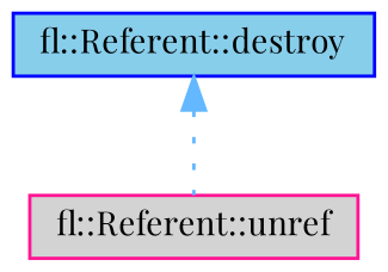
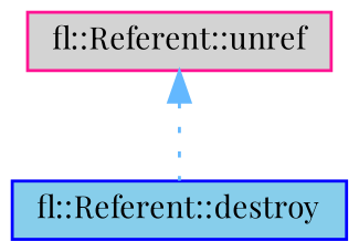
  digraph {
    rankdir=TB
    fontname="Playfair Display"
    node [fontname="Playfair Display" fontsize=10 shape=box style=filled]
    n1 [color=blue fillcolor=skyblue fontcolor=black height=0.2 label="fl::Referent::destroy" width=0.4]
    n2 [color=deeppink fillcolor=lightgrey height=0.2 label="fl::Referent::unref" width=0.4]
-   n1 -> n2 [color=steelblue1 dir=back fontname="Playfair Display" fontsize=10 labelfontname=Helvetica labelfontsize=10 style=dotted]
+   n2 -> n1 [color=steelblue1 dir=back fontname="Playfair Display" fontsize=10 labelfontname=Helvetica labelfontsize=10 style=dotted]
  }
